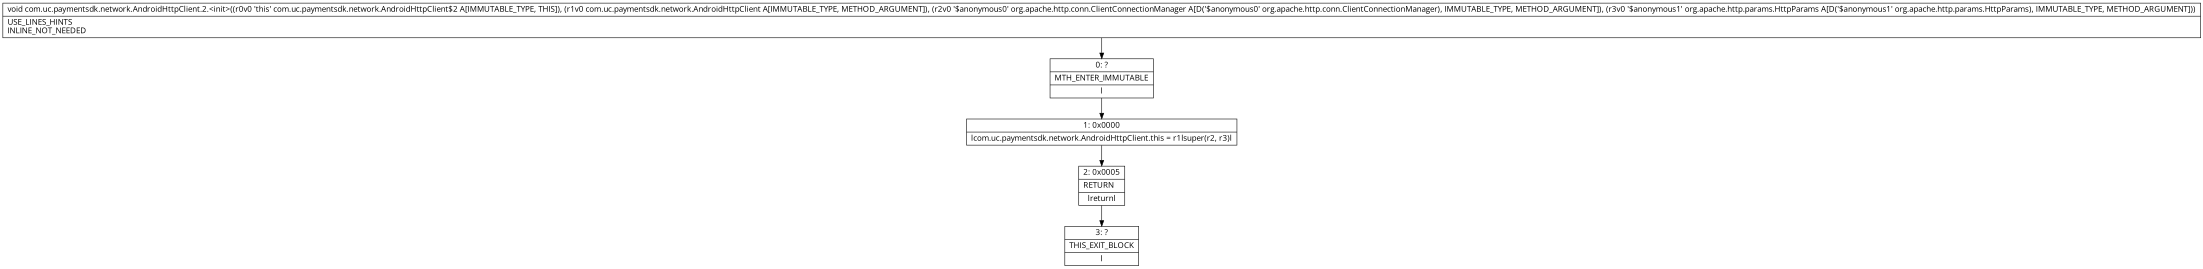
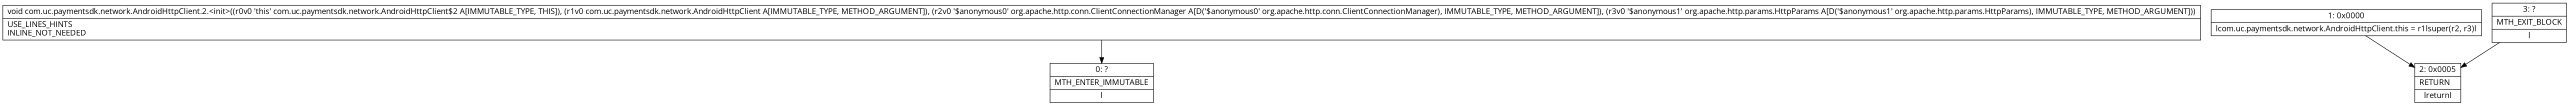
  digraph {
    fontname="Open Sans"
    node [fontname="Open Sans" shape=record]
    edge [fontname="Open Sans"]
    n1 [label="{0\:\ ?|MTH_ENTER_IMMUTABLE\l|l}"]
    n2 [label="{1\:\ 0x0000|lcom.uc.paymentsdk.network.AndroidHttpClient.this = r1lsuper(r2, r3)l}"]
    n3 [label="{2\:\ 0x0005|RETURN\l|lreturnl}"]
-   n4 [label="{3\:\ ?|THIS_EXIT_BLOCK\l|l}"]
+   n4 [label="{3\:\ ?|MTH_EXIT_BLOCK\l|l}"]
    n5 [label="{void com.uc.paymentsdk.network.AndroidHttpClient.2.\<init\>((r0v0 'this' com.uc.paymentsdk.network.AndroidHttpClient$2 A[IMMUTABLE_TYPE, THIS]), (r1v0 com.uc.paymentsdk.network.AndroidHttpClient A[IMMUTABLE_TYPE, METHOD_ARGUMENT]), (r2v0 '$anonymous0' org.apache.http.conn.ClientConnectionManager A[D('$anonymous0' org.apache.http.conn.ClientConnectionManager), IMMUTABLE_TYPE, METHOD_ARGUMENT]), (r3v0 '$anonymous1' org.apache.http.params.HttpParams A[D('$anonymous1' org.apache.http.params.HttpParams), IMMUTABLE_TYPE, METHOD_ARGUMENT]))  | USE_LINES_HINTS\lINLINE_NOT_NEEDED\l}"]
-   n1 -> n2
    n2 -> n3
-   n3 -> n4
+   n4 -> n3
    n5 -> n1
  }
